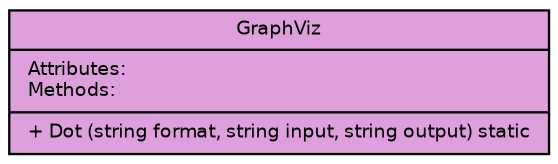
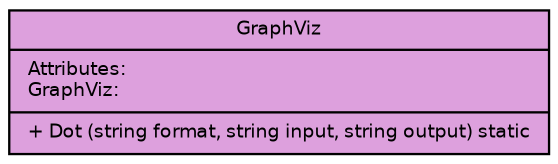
  digraph {
    fontname="DejaVu Sans"
-   n1 [color=black fillcolor=plum fontcolor=black fontname="DejaVu Sans" fontsize=8 height=0.2 label="{GraphViz\n|Attributes:\lMethods:\l|+ Dot  (string format, string input, string output) static\l}" shape=record style=filled width=0.4]
+   n1 [color=black fillcolor=plum fontcolor=black fontname="DejaVu Sans" fontsize=8 height=0.2 label="{GraphViz\n|Attributes:\lGraphViz:\l|+ Dot  (string format, string input, string output) static\l}" shape=record style=filled width=0.4]
  }
